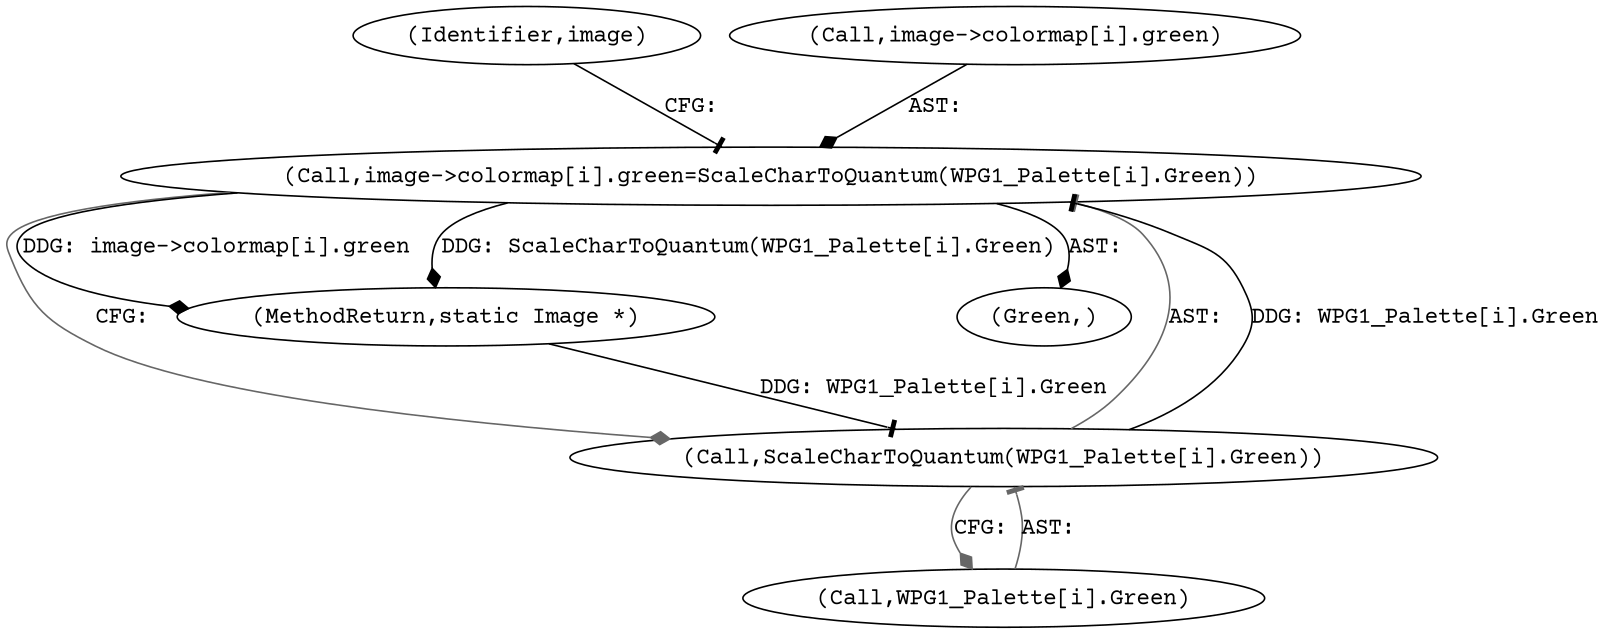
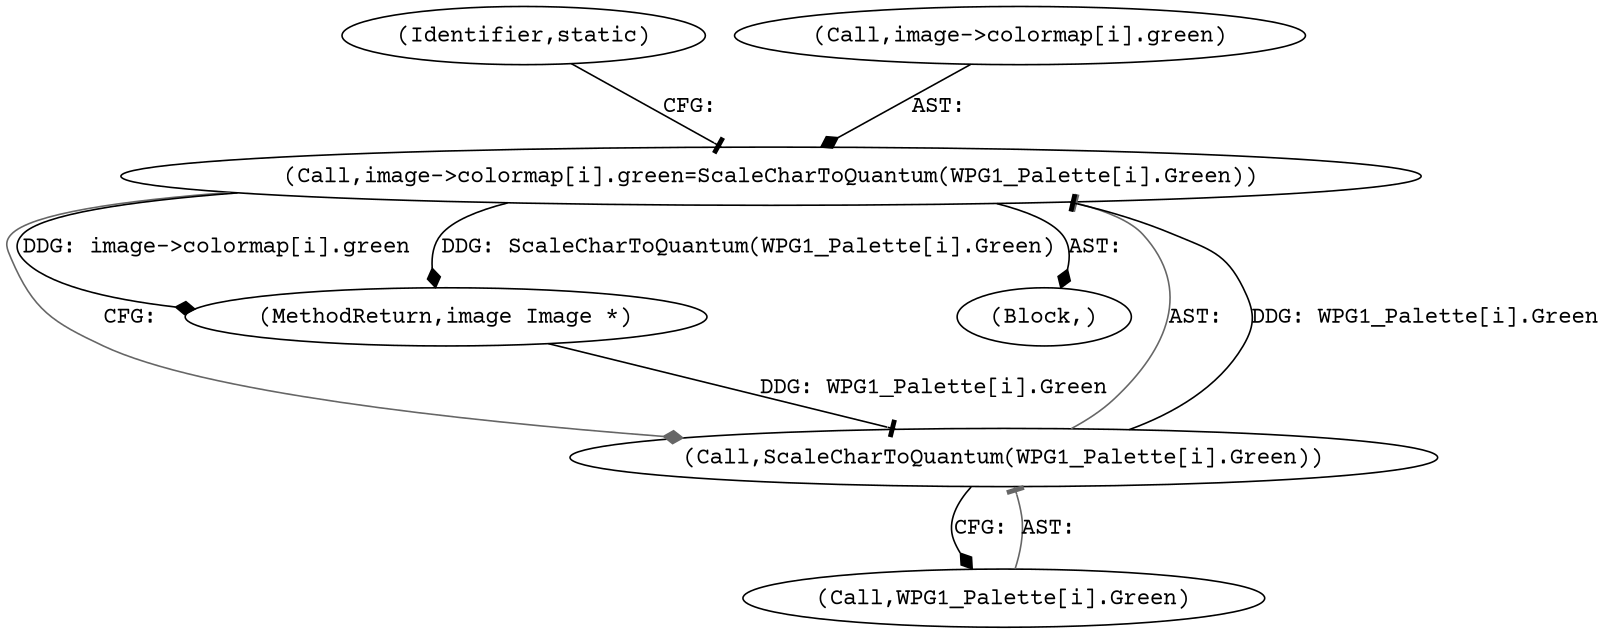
  digraph {
    fontname="Courier Prime"
    node [fontname="Courier Prime"]
    edge [arrowhead=diamond color=black fontname="Courier Prime"]
    n1 [label="(Call,image->colormap[i].green=ScaleCharToQuantum(WPG1_Palette[i].Green))"]
    n2 [label="(Call,ScaleCharToQuantum(WPG1_Palette[i].Green))"]
-   n3 [label="(MethodReturn,static Image *)"]
-   n4 [label="(Green,)"]
+   n3 [label="(MethodReturn,image Image *)"]
+   n4 [label="(Block,)"]
    n5 [label="(Call,WPG1_Palette[i].Green)"]
-   n6 [label="(Identifier,image)"]
+   n6 [label="(Identifier,static)"]
    n7 [label="(Call,image->colormap[i].green)"]
    n1 -> n2 [color=gray40 label="CFG: "]
    n1 -> n3 [label="DDG: image->colormap[i].green"]
    n1 -> n3 [label="DDG: ScaleCharToQuantum(WPG1_Palette[i].Green)"]
    n1 -> n4 [label="AST: "]
    n2 -> n1 [arrowhead=tee color=gray40 label="AST: "]
    n2 -> n1 [arrowhead=tee label="DDG: WPG1_Palette[i].Green"]
-   n2 -> n5 [color=gray40 label="CFG: "]
+   n2 -> n5 [label="CFG: "]
    n3 -> n2 [arrowhead=tee label="DDG: WPG1_Palette[i].Green"]
    n5 -> n2 [arrowhead=tee color=gray40 label="AST: "]
    n6 -> n1 [arrowhead=tee label="CFG: "]
    n7 -> n1 [label="AST: "]
  }
